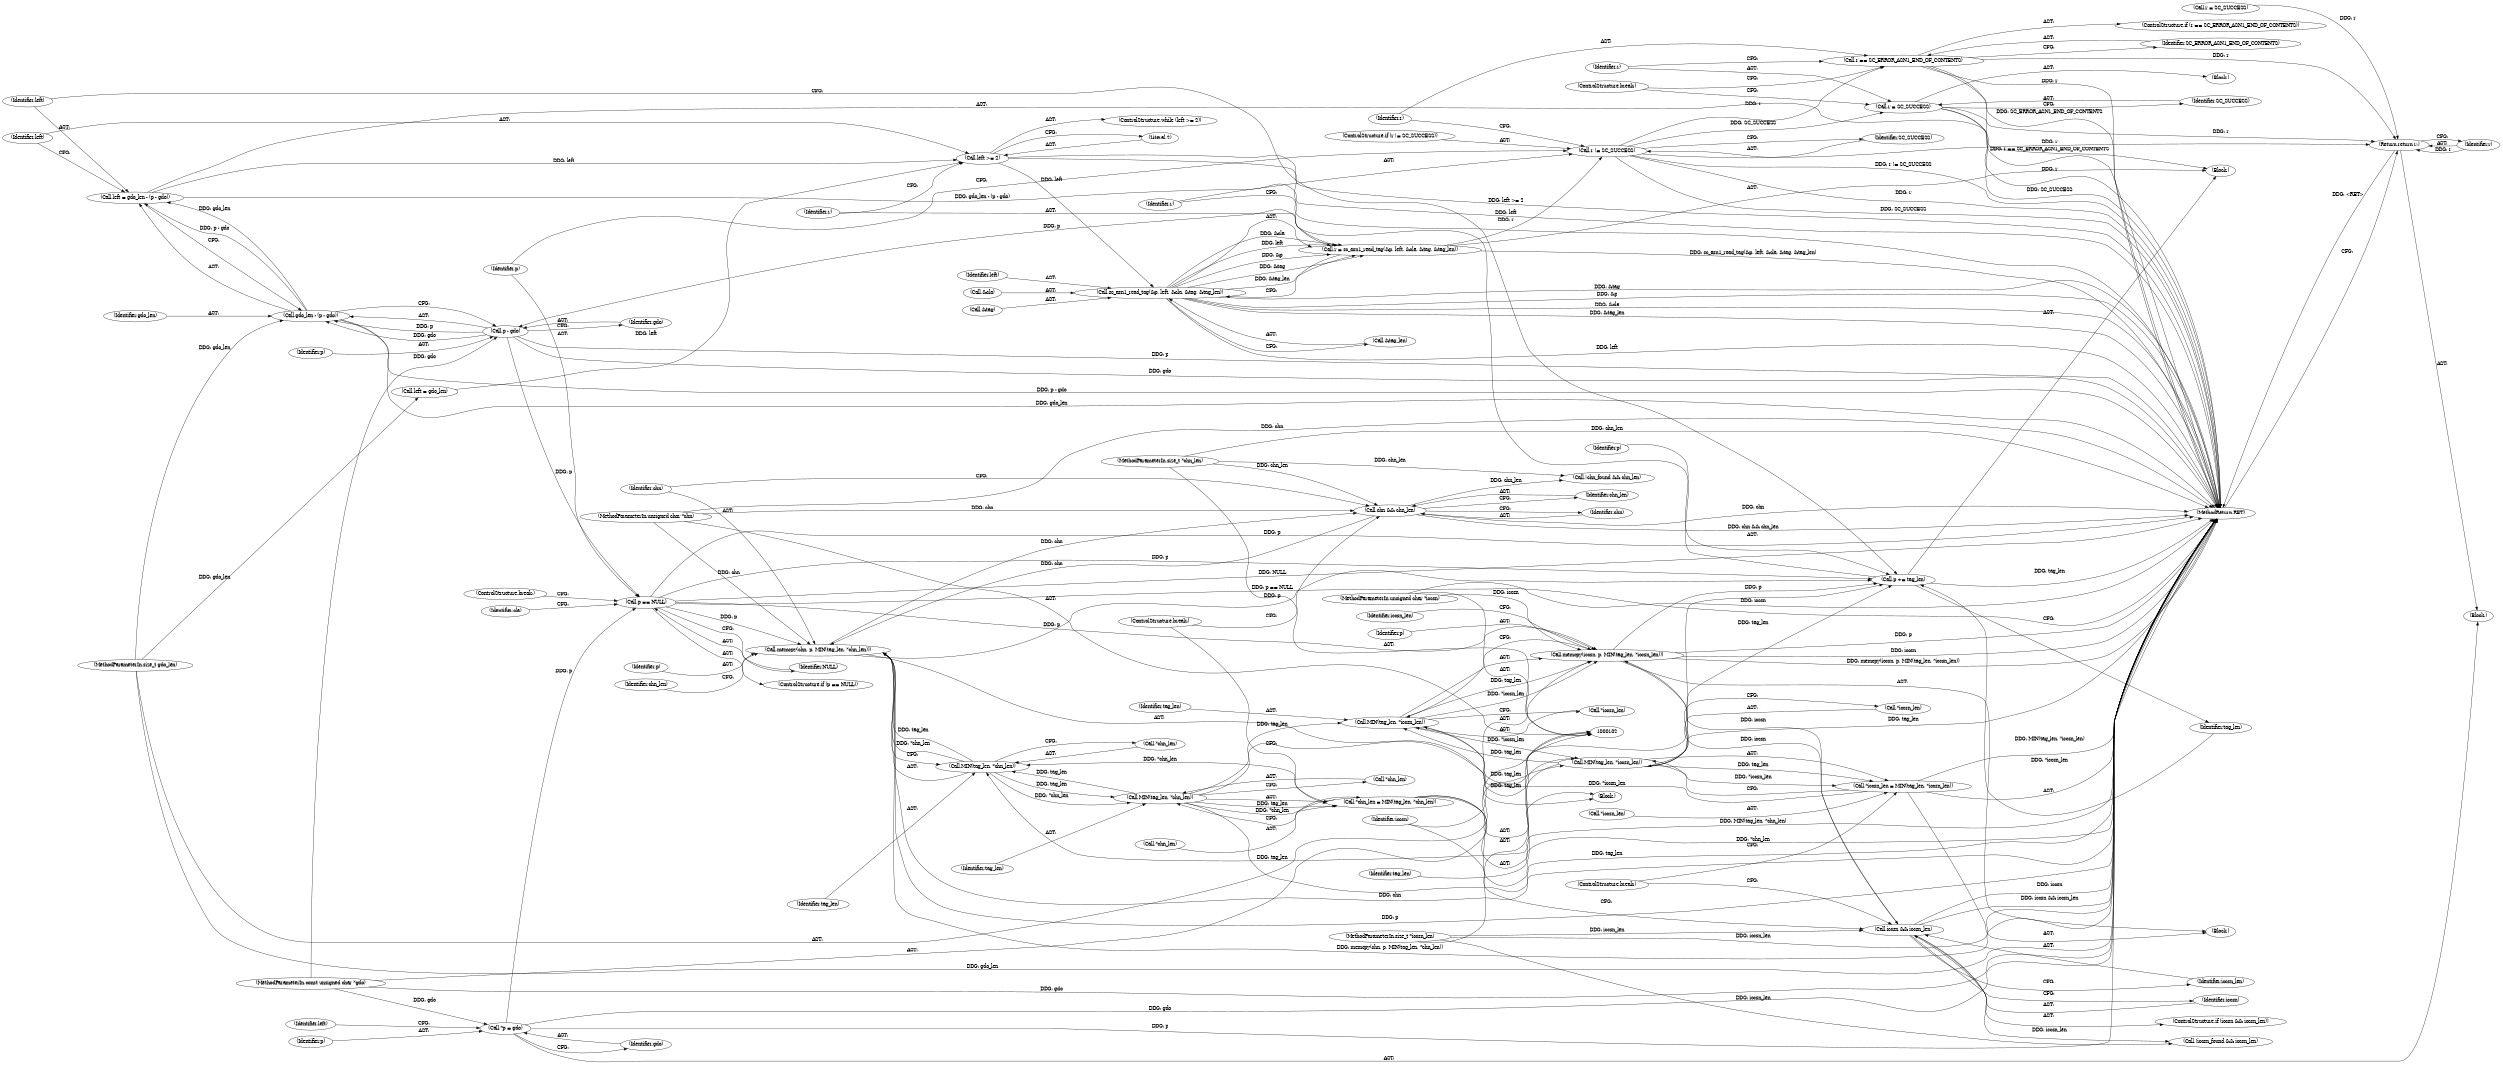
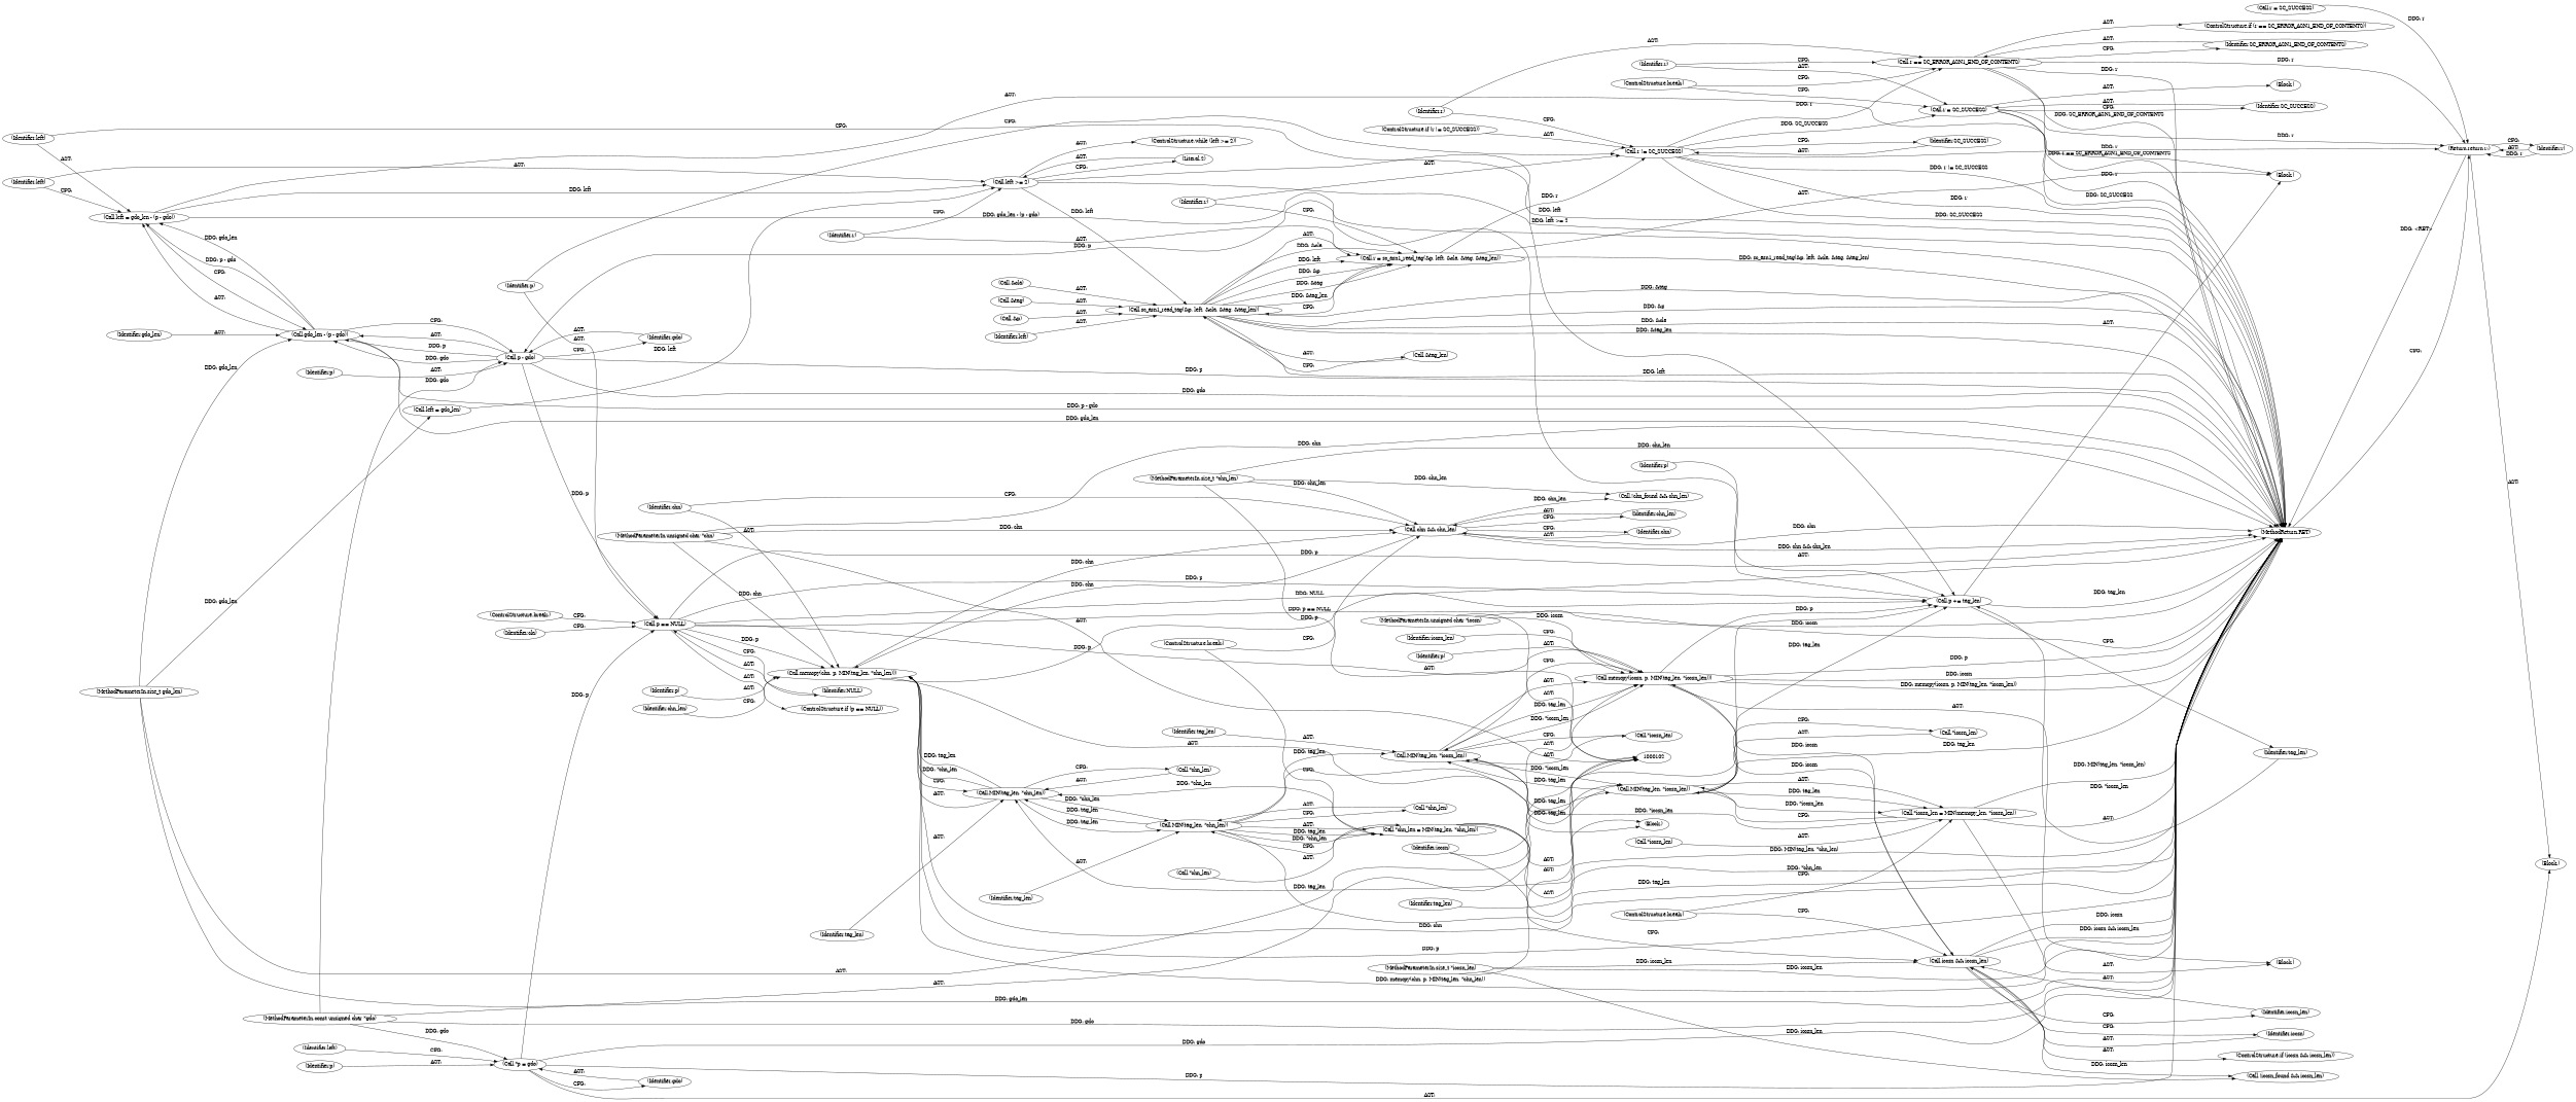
  digraph {
    rankdir=LR
    n1 [label="(Call,left = gdo_len - (p - gdo))"]
    n2 [label="(Call,gdo_len - (p - gdo))"]
    n3 [label="(Call,left >= 2)"]
    n4 [label="(Block,)"]
    n5 [label="(MethodReturn,RET)"]
    n6 [label="(Call,p - gdo)"]
    n7 [label="(Call,sc_asn1_read_tag(&p, left, &cla, &tag, &tag_len))"]
    n8 [label="(ControlStructure,while (left >= 2))"]
    n9 [label="(Literal,2)"]
    n10 [label="(Return,return r;)"]
    n11 [label="(Call,p == NULL)"]
    n12 [label="(Identifier,gdo)"]
    n13 [label="(MethodParameterIn,size_t gdo_len)"]
    n14 [label="(Call,left = gdo_len)"]
    1000102
    n16 [label="(Call,p += tag_len)"]
    n17 [label="(Call,memcpy(chn, p, MIN(tag_len, *chn_len)))"]
    n18 [label="(Call,memcpy(iccsn, p, MIN(tag_len, *iccsn_len)))"]
    n19 [label="(Identifier,NULL)"]
    n20 [label="(ControlStructure,if (p == NULL))"]
    n21 [label="(Identifier,tag_len)"]
    n22 [label="(Call,MIN(tag_len, *chn_len))"]
    n23 [label="(Call,MIN(tag_len, *chn_len))"]
    n24 [label="(Call,MIN(tag_len, *iccsn_len))"]
    n25 [label="(Call,*chn_len = MIN(tag_len, *chn_len))"]
    n26 [label="(Call,*chn_len)"]
    n27 [label="(Call,*chn_len)"]
    n28 [label="(Call,MIN(tag_len, *iccsn_len))"]
    n29 [label="(Call,*iccsn_len)"]
    n30 [label="(Block,)"]
    n31 [label="(Call,chn && chn_len)"]
-   n32 [label="(Call,*iccsn_len = MIN(tag_len, *iccsn_len))"]
+   n32 [label="(Call,*iccsn_len = MIN(memcpy_len, *iccsn_len))"]
    n33 [label="(Call,*iccsn_len)"]
    n34 [label="(Block,)"]
    n35 [label="(Call,iccsn && iccsn_len)"]
    n36 [label="(Identifier,iccsn_len)"]
    n37 [label="(Call,!iccsn_found && iccsn_len)"]
    n38 [label="(ControlStructure,if (iccsn && iccsn_len))"]
    n39 [label="(Identifier,iccsn)"]
    n40 [label="(MethodParameterIn,unsigned char *iccsn)"]
    n41 [label="(MethodParameterIn,size_t *iccsn_len)"]
    n42 [label="(Call,*p = gdo)"]
    n43 [label="(Block,)"]
    n44 [label="(Identifier,gdo)"]
    n45 [label="(MethodParameterIn,const unsigned char *gdo)"]
    n46 [label="(Identifier,chn)"]
    n47 [label="(Identifier,chn_len)"]
    n48 [label="(Call,!chn_found && chn_len)"]
    n49 [label="(MethodParameterIn,unsigned char *chn)"]
    n50 [label="(MethodParameterIn,size_t *chn_len)"]
    n51 [label="(Call,r = sc_asn1_read_tag(&p, left, &cla, &tag, &tag_len))"]
    n52 [label="(Call,&tag_len)"]
    n53 [label="(Call,r != SC_SUCCESS)"]
    n54 [label="(Call,r == SC_ERROR_ASN1_END_OF_CONTENTS)"]
    n55 [label="(Call,r = SC_SUCCESS)"]
    n56 [label="(Identifier,SC_SUCCESS)"]
    n57 [label="(ControlStructure,if (r == SC_ERROR_ASN1_END_OF_CONTENTS))"]
    n58 [label="(Identifier,SC_ERROR_ASN1_END_OF_CONTENTS)"]
    n59 [label="(Identifier,r)"]
    n60 [label="(Block,)"]
    n61 [label="(Identifier,SC_SUCCESS)"]
    n62 [label="(ControlStructure,if (r != SC_SUCCESS))"]
    n63 [label="(ControlStructure,break;)"]
    n64 [label="(Identifier,p)"]
+   n65 [label="(Call,&p)"]
    n66 [label="(Identifier,left)"]
    n67 [label="(Identifier,tag_len)"]
    n68 [label="(Identifier,chn_len)"]
    n69 [label="(Identifier,iccsn_len)"]
    n70 [label="(Identifier,left)"]
    n71 [label="(Identifier,chn)"]
    n72 [label="(Identifier,r)"]
    n73 [label="(Identifier,r)"]
    n74 [label="(Call,&cla)"]
    n75 [label="(ControlStructure,break;)"]
    n76 [label="(Identifier,left)"]
    n77 [label="(Identifier,p)"]
    n78 [label="(ControlStructure,break;)"]
    n79 [label="(Identifier,tag_len)"]
    n80 [label="(Identifier,gdo_len)"]
    n81 [label="(Identifier,p)"]
    n82 [label="(ControlStructure,break;)"]
    n83 [label="(Identifier,left)"]
    n84 [label="(Identifier,p)"]
    n85 [label="(Call,&tag)"]
    n86 [label="(Identifier,r)"]
    n87 [label="(Call,r = SC_SUCCESS)"]
    n88 [label="(Call,*chn_len)"]
    n89 [label="(Identifier,cla)"]
    n90 [label="(Identifier,tag_len)"]
    n91 [label="(Identifier,r)"]
    n92 [label="(Call,*iccsn_len)"]
    n93 [label="(Identifier,iccsn)"]
    n94 [label="(Identifier,tag_len)"]
    n95 [label="(Identifier,p)"]
    n96 [label="(Identifier,p)"]
    n1 -> n2 [label="CFG: "]
    n1 -> n3 [label="DDG: left"]
    n1 -> n4 [label="AST: "]
    n1 -> n5 [label="DDG: gdo_len - (p - gdo)"]
    n2 -> n1 [label="AST: "]
    n2 -> n1 [label="DDG: gdo_len"]
    n2 -> n1 [label="DDG: p - gdo"]
    n2 -> n5 [label="DDG: p - gdo"]
    n2 -> n5 [label="DDG: gdo_len"]
    n2 -> n6 [label="CFG: "]
    n3 -> n5 [label="DDG: left"]
    n3 -> n5 [label="DDG: left >= 2"]
    n3 -> n7 [label="DDG: left"]
    n3 -> n8 [label="AST: "]
    n3 -> n9 [label="CFG: "]
    n5 -> n10 [label="CFG: "]
    n6 -> n2 [label="AST: "]
    n6 -> n2 [label="DDG: p"]
    n6 -> n2 [label="DDG: gdo"]
    n6 -> n5 [label="DDG: gdo"]
    n6 -> n5 [label="DDG: p"]
    n6 -> n11 [label="DDG: p"]
    n6 -> n12 [label="CFG: "]
    n7 -> n5 [label="DDG: &p"]
    n7 -> n5 [label="DDG: &cla"]
    n7 -> n5 [label="DDG: &tag_len"]
    n7 -> n5 [label="DDG: left"]
    n7 -> n5 [label="DDG: &tag"]
    n7 -> n51 [label="AST: "]
    n7 -> n51 [label="DDG: &cla"]
    n7 -> n51 [label="DDG: left"]
    n7 -> n51 [label="DDG: &p"]
    n7 -> n51 [label="DDG: &tag"]
    n7 -> n51 [label="DDG: &tag_len"]
    n7 -> n52 [label="CFG: "]
    n9 -> n3 [label="AST: "]
    n10 -> n5 [label="DDG: <RET>"]
    n10 -> n43 [label="AST: "]
    n10 -> n59 [label="CFG: "]
    n11 -> n5 [label="DDG: p"]
    n11 -> n5 [label="DDG: NULL"]
    n11 -> n5 [label="DDG: p == NULL"]
    n11 -> n16 [label="DDG: p"]
    n11 -> n17 [label="DDG: p"]
    n11 -> n18 [label="DDG: p"]
    n11 -> n19 [label="CFG: "]
    n11 -> n20 [label="AST: "]
    n12 -> n6 [label="AST: "]
    n13 -> n2 [label="DDG: gdo_len"]
    n13 -> n5 [label="DDG: gdo_len"]
    n13 -> n14 [label="DDG: gdo_len"]
    n13 -> 1000102 [label="AST: "]
    n14 -> n3 [label="DDG: left"]
    n16 -> n4 [label="AST: "]
    n16 -> n5 [label="DDG: tag_len"]
    n16 -> n6 [label="DDG: p"]
    n16 -> n21 [label="CFG: "]
    n17 -> n5 [label="DDG: chn"]
    n17 -> n5 [label="DDG: p"]
    n17 -> n5 [label="DDG: memcpy(chn, p, MIN(tag_len, *chn_len))"]
    n17 -> n16 [label="DDG: p"]
    n17 -> n23 [label="CFG: "]
    n17 -> n30 [label="AST: "]
    n17 -> n31 [label="DDG: chn"]
    n18 -> n5 [label="DDG: iccsn"]
    n18 -> n5 [label="DDG: memcpy(iccsn, p, MIN(tag_len, *iccsn_len))"]
    n18 -> n5 [label="DDG: p"]
    n18 -> n16 [label="DDG: p"]
    n18 -> n24 [label="CFG: "]
    n18 -> n34 [label="AST: "]
    n18 -> n35 [label="DDG: iccsn"]
    n19 -> n11 [label="AST: "]
    n21 -> n16 [label="AST: "]
    n22 -> n5 [label="DDG: tag_len"]
    n22 -> n16 [label="DDG: tag_len"]
    n22 -> n23 [label="DDG: tag_len"]
    n22 -> n24 [label="DDG: tag_len"]
    n22 -> n25 [label="AST: "]
    n22 -> n25 [label="DDG: tag_len"]
    n22 -> n25 [label="DDG: *chn_len"]
    n22 -> n26 [label="CFG: "]
    n23 -> n17 [label="AST: "]
    n23 -> n17 [label="DDG: tag_len"]
    n23 -> n17 [label="DDG: *chn_len"]
    n23 -> n22 [label="DDG: tag_len"]
    n23 -> n22 [label="DDG: *chn_len"]
    n23 -> n27 [label="CFG: "]
    n24 -> n18 [label="AST: "]
    n24 -> n18 [label="DDG: tag_len"]
    n24 -> n18 [label="DDG: *iccsn_len"]
    n24 -> n28 [label="DDG: tag_len"]
    n24 -> n28 [label="DDG: *iccsn_len"]
    n24 -> n29 [label="CFG: "]
    n25 -> n5 [label="DDG: MIN(tag_len, *chn_len)"]
    n25 -> n5 [label="DDG: *chn_len"]
    n25 -> n22 [label="CFG: "]
    n25 -> n23 [label="DDG: *chn_len"]
    n25 -> n30 [label="AST: "]
    n26 -> n22 [label="AST: "]
    n27 -> n23 [label="AST: "]
    n28 -> n5 [label="DDG: tag_len"]
    n28 -> n16 [label="DDG: tag_len"]
    n28 -> n23 [label="DDG: tag_len"]
    n28 -> n24 [label="DDG: tag_len"]
    n28 -> n32 [label="AST: "]
    n28 -> n32 [label="DDG: tag_len"]
    n28 -> n32 [label="DDG: *iccsn_len"]
    n28 -> n33 [label="CFG: "]
    n29 -> n24 [label="AST: "]
    n31 -> n5 [label="DDG: chn"]
    n31 -> n5 [label="DDG: chn && chn_len"]
    n31 -> n17 [label="DDG: chn"]
    n31 -> n46 [label="CFG: "]
    n31 -> n47 [label="CFG: "]
    n31 -> n48 [label="DDG: chn_len"]
    n32 -> n5 [label="DDG: *iccsn_len"]
    n32 -> n5 [label="DDG: MIN(tag_len, *iccsn_len)"]
    n32 -> n24 [label="DDG: *iccsn_len"]
    n32 -> n28 [label="CFG: "]
    n32 -> n34 [label="AST: "]
    n33 -> n28 [label="AST: "]
    n35 -> n5 [label="DDG: iccsn"]
    n35 -> n5 [label="DDG: iccsn && iccsn_len"]
    n35 -> n18 [label="DDG: iccsn"]
    n35 -> n36 [label="CFG: "]
    n35 -> n37 [label="DDG: iccsn_len"]
    n35 -> n38 [label="AST: "]
    n35 -> n39 [label="CFG: "]
    n36 -> n35 [label="AST: "]
    n39 -> n35 [label="AST: "]
    n40 -> n5 [label="DDG: iccsn"]
    n40 -> 1000102 [label="AST: "]
    n40 -> n18 [label="DDG: iccsn"]
    n41 -> n5 [label="DDG: iccsn_len"]
    n41 -> 1000102 [label="AST: "]
    n41 -> n35 [label="DDG: iccsn_len"]
    n41 -> n37 [label="DDG: iccsn_len"]
    n42 -> n5 [label="DDG: gdo"]
    n42 -> n5 [label="DDG: p"]
    n42 -> n11 [label="DDG: p"]
    n42 -> n43 [label="AST: "]
    n42 -> n44 [label="CFG: "]
    n44 -> n42 [label="AST: "]
    n45 -> n5 [label="DDG: gdo"]
    n45 -> n6 [label="DDG: gdo"]
    n45 -> 1000102 [label="AST: "]
    n45 -> n42 [label="DDG: gdo"]
    n46 -> n31 [label="AST: "]
    n47 -> n31 [label="AST: "]
    n49 -> n5 [label="DDG: chn"]
    n49 -> 1000102 [label="AST: "]
    n49 -> n17 [label="DDG: chn"]
    n49 -> n31 [label="DDG: chn"]
    n50 -> n5 [label="DDG: chn_len"]
    n50 -> 1000102 [label="AST: "]
    n50 -> n31 [label="DDG: chn_len"]
    n50 -> n48 [label="DDG: chn_len"]
    n51 -> n4 [label="AST: "]
    n51 -> n5 [label="DDG: sc_asn1_read_tag(&p, left, &cla, &tag, &tag_len)"]
    n51 -> n7 [label="CFG: "]
    n51 -> n53 [label="DDG: r"]
    n52 -> n7 [label="AST: "]
    n53 -> n5 [label="DDG: r != SC_SUCCESS"]
    n53 -> n5 [label="DDG: r"]
    n53 -> n5 [label="DDG: SC_SUCCESS"]
    n53 -> n10 [label="DDG: r"]
    n53 -> n54 [label="DDG: r"]
    n53 -> n55 [label="DDG: SC_SUCCESS"]
    n53 -> n56 [label="CFG: "]
    n54 -> n5 [label="DDG: r"]
    n54 -> n5 [label="DDG: SC_ERROR_ASN1_END_OF_CONTENTS"]
    n54 -> n5 [label="DDG: r == SC_ERROR_ASN1_END_OF_CONTENTS"]
    n54 -> n10 [label="DDG: r"]
    n54 -> n57 [label="AST: "]
    n54 -> n58 [label="CFG: "]
    n55 -> n5 [label="DDG: SC_SUCCESS"]
    n55 -> n5 [label="DDG: r"]
    n55 -> n10 [label="DDG: r"]
    n55 -> n60 [label="AST: "]
    n55 -> n61 [label="CFG: "]
    n56 -> n53 [label="AST: "]
    n58 -> n54 [label="AST: "]
    n59 -> n10 [label="AST: "]
    n59 -> n10 [label="DDG: r"]
    n61 -> n55 [label="AST: "]
    n62 -> n53 [label="AST: "]
    n63 -> n11 [label="CFG: "]
    n64 -> n17 [label="AST: "]
+   n65 -> n7 [label="AST: "]
    n66 -> n7 [label="AST: "]
    n67 -> n24 [label="AST: "]
    n68 -> n17 [label="CFG: "]
    n69 -> n18 [label="CFG: "]
    n70 -> n1 [label="AST: "]
    n70 -> n16 [label="CFG: "]
    n71 -> n17 [label="AST: "]
    n71 -> n31 [label="CFG: "]
    n72 -> n53 [label="CFG: "]
    n72 -> n54 [label="AST: "]
    n73 -> n3 [label="CFG: "]
    n73 -> n51 [label="AST: "]
    n74 -> n7 [label="AST: "]
    n75 -> n54 [label="CFG: "]
    n75 -> n55 [label="CFG: "]
    n76 -> n42 [label="CFG: "]
    n77 -> n6 [label="AST: "]
    n78 -> n25 [label="CFG: "]
    n78 -> n31 [label="CFG: "]
    n79 -> n23 [label="AST: "]
    n80 -> n2 [label="AST: "]
    n81 -> n18 [label="AST: "]
    n82 -> n32 [label="CFG: "]
    n82 -> n35 [label="CFG: "]
    n83 -> n1 [label="CFG: "]
    n83 -> n3 [label="AST: "]
    n84 -> n11 [label="AST: "]
    n84 -> n53 [label="CFG: "]
    n85 -> n7 [label="AST: "]
    n86 -> n54 [label="CFG: "]
    n86 -> n55 [label="AST: "]
    n87 -> n10 [label="DDG: r"]
    n88 -> n25 [label="AST: "]
    n89 -> n11 [label="CFG: "]
    n90 -> n28 [label="AST: "]
    n91 -> n51 [label="CFG: "]
    n91 -> n53 [label="AST: "]
    n92 -> n32 [label="AST: "]
    n93 -> n18 [label="AST: "]
    n93 -> n35 [label="CFG: "]
    n94 -> n22 [label="AST: "]
    n95 -> n16 [label="AST: "]
    n96 -> n42 [label="AST: "]
  }
